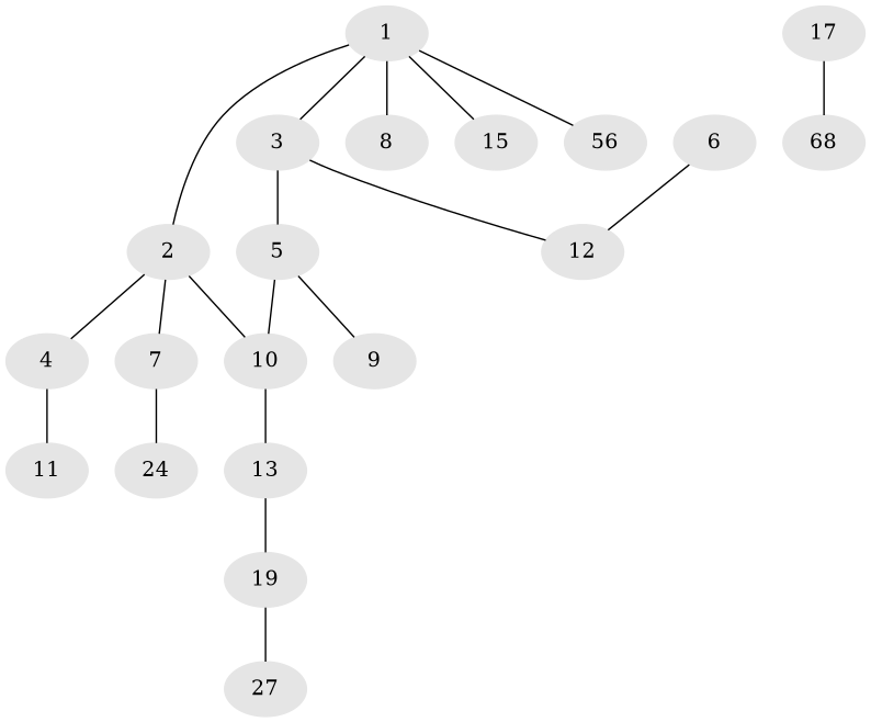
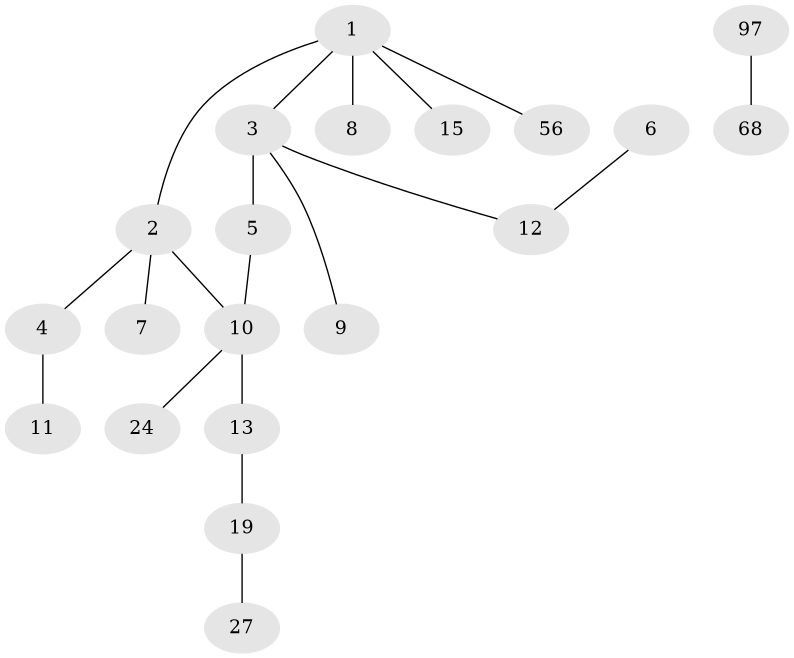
  graph {
    node [color=gray90 style=filled]
    1
    2
    3
    8
    15
    n6 [label=56]
    4
    7
    10
    5
    9
    12
    11
    n14 [label=68]
-   17
+   17 [label=97]
    6
    13
    n18 [label=24]
    19
    n20 [label=27]
    1 -- 2
    1 -- 3
    1 -- 8
    1 -- 15
    1 -- n6
    2 -- 4
    2 -- 7
    2 -- 10
    3 -- 5
-   5 -- 9
+   3 -- 9
    3 -- 12
    4 -- 11
    10 -- 13
-   7 -- n18
+   10 -- n18
    5 -- 10
    17 -- n14
    6 -- 12
    13 -- 19
    19 -- n20
  }
